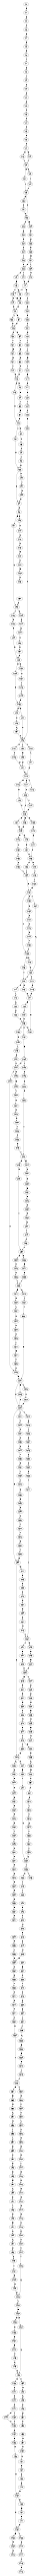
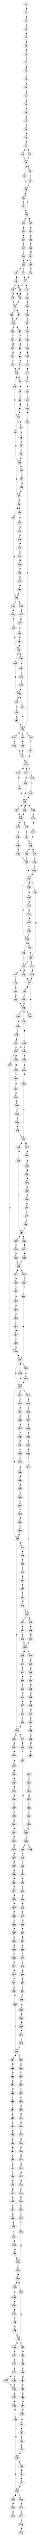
  strict digraph {
    S0
    S1
    S2
    S3
    S4
    S5
    S6
    S7
    S8
    S9
    S10
    S11
    S12
    S13
    S14
    S15
    S16
    S17
    S18
    S19
    S20
    S21
    S22
    S23
    S24
    S25
    S26
    S27
    S28
    S29
    S30
    S31
    S32
    S33
    S34
    S35
    S36
    S37
    S38
    S39
    S40
    S41
    S42
    S43
    S44
    S45
    S46
    S47
    S48
    S49
    S50
    S51
    S52
    S53
    S54
    S55
    S56
    S57
    S58
    S59
    S60
    S61
    S62
    S63
    S64
    S65
    S66
    S67
    S68
    S69
    S70
    S71
    S72
    S73
    S74
    S75
    S76
    S77
    S78
    S79
    S80
    S81
    S82
    S83
    S84
    S85
    S86
    S87
    S88
    S89
    S90
    S91
    S92
    S93
    S94
    S95
    S96
    S97
    S98
    S99
    S100
    S101
    S102
    S103
    S104
    S105
    S106
    S107
    S108
    S109
    S110
    S111
    S112
    S113
    S114
    S115
    S116
    S117
    S118
    S119
    S120
    S121
    S122
    S123
    S124
    S125
    S126
    S127
    S128
    S129
    S130
    S131
    S132
    S133
    S134
    S135
    S136
    S137
    S138
    S139
    S140
    S141
    S142
    S143
+   S144
    S145
    S146
    S147
    S148
    S149
    S150
    S151
    S152
    S153
    S154
    S155
    S156
    S157
    S158
    S159
    S160
    S161
    S162
    S163
    S164
    S165
    S166
    S167
    S168
    S169
    S170
    S171
    S172
    S173
    S174
    S175
    S176
    S177
    S178
    S179
    S180
    S181
    S182
    S183
    S184
    S186
    S185
    S187
    S188
    S189
    S190
    S191
    S192
    S193
    S194
    S195
    S196
    S197
    S198
    S199
    S200
    S201
    S202
    S203
    S204
    S205
    S206
    S207
    S208
    S209
    S210
    S211
    S212
    S213
    S214
    S215
    S216
    S217
    S218
    S219
    S220
    S221
    S222
    S223
    S224
    S225
    S226
    S227
    S228
    S229
    S230
    S231
    S232
    S233
    S234
    S235
    S236
    S237
    S238
    S239
    S240
    S241
    S242
    S243
    S244
    S245
    S246
    S247
    S248
    S249
    S250
    S251
    S252
    S253
    S254
    S255
    S256
    S257
    S258
    S259
    S260
    S261
    S262
    S263
    S264
    S265
    S266
    S267
    S268
    S269
    S270
    S271
    S272
    S273
    S275
    S276
    S277
    S278
    S279
    S280
    S281
    S282
    S283
    S284
    S285
    S286
    S287
    S288
    S289
    S290
    S291
    S292
    S293
    S294
    S295
    S296
    S297
    S298
    S299
    S300
    S301
    S302
    S303
    S304
    S305
    S306
    S307
    S308
    S309
    S310
    S311
    S312
    S313
    S314
    S315
    S316
    S317
    S318
    S319
    S320
    S321
    S322
    S323
    S324
    S325
    S326
    S327
    S328
    S329
    S330
    S331
    S332
    S333
    S334
    S335
    S336
    S337
    S338
    S339
    S340
    S341
    S342
    S343
    S344
+   S345
    S346
    S347
    S348
    S349
    S350
    S351
    S352
    S353
    S354
    S355
    S356
    S357
    S358
    S359
    S360
    S361
    S362
    S363
    S364
    S365
    S366
-   S367
    S368
    S369
    S370
    S371
    S372
    S373
    S374
    S375
    S376
    S377
    S378
    S379
    S380
    S381
    S382
    S383
    S384
    S385
    S386
    S387
    S388
    S389
    S390
    S391
    S392
    S393
    S394
    S395
    S396
    S397
    S398
    S399
    S400
    S401
    S402
    S403
    S404
    S405
    S406
    S407
    S408
    S409
    S410
    S411
    S412
    S413
    S414
    S415
    S416
    S417
    S418
    S419
    S420
    S421
    S422
    S423
    S424
    S425
    S426
    S427
    S428
    S429
    S430
    S431
    S432
    S433
    S434
    S435
    S436
    S437
    S438
    S439
    S440
    S441
    S442
    S443
    S444
    S445
    S446
    S447
    S448
    S449
    S450
    S451
    S452
    S453
    S454
    S455
    S456
    S457
    S458
    S459
    S460
    S461
    S462
    S463
    S464
    S465
    S466
    S467
    S468
    S469
    S470
    S471
    S472
    S473
    S474
    S475
    S476
    S0 -> S1 [label=R]
    S1 -> S2 [label=A]
    S2 -> S3 [label=L]
    S3 -> S4 [label=P]
    S4 -> S5 [label=F]
    S5 -> S6 [label=R]
    S6 -> S7 [label=S]
    S7 -> S8 [label=A]
    S8 -> S9 [label=I]
    S9 -> S10 [label=C]
    S10 -> S11 [label=G]
    S11 -> S12 [label=G]
    S12 -> S13 [label=T]
    S13 -> S14 [label=T]
    S14 -> S15 [label=T]
    S15 -> S16 [label=K]
    S16 -> S17 [label=M]
    S17 -> S18 [label=Q]
    S17 -> S19 [label=R]
    S18 -> S20 [label=I]
    S19 -> S20 [label=I]
    S20 -> S21 [label=F]
    S20 -> S22 [label=T]
    S21 -> S23 [label=V]
    S22 -> S24 [label=I]
    S23 -> S25 [label=K]
    S23 -> S26 [label=L]
    S24 -> S23 [label=V]
    S25 -> S27 [label=T]
    S26 -> S28 [label=T]
    S26 -> S29 [label=E]
    S27 -> S26 [label=L]
    S28 -> S30 [label=G]
    S29 -> S31 [label=D]
    S30 -> S32 [label=K]
    S31 -> S33 [label=A]
    S32 -> S34 [label=T]
    S33 -> S35 [label=R]
    S34 -> S36 [label=I]
    S35 -> S37 [label=H]
    S36 -> S38 [label=T]
    S37 -> S38 [label=T]
    S37 -> S39 [label=S]
    S38 -> S40 [label=L]
    S38 -> S41 [label=I]
    S39 -> S42 [label=M]
    S40 -> S43 [label=E]
    S41 -> S44 [label=D]
    S42 -> S44 [label=D]
    S43 -> S45 [label=V]
    S43 -> S46 [label=G]
    S44 -> S45 [label=V]
    S44 -> S47 [label=R]
    S45 -> S48 [label=E]
    S45 -> S49 [label=Q]
    S46 -> S48 [label=E]
    S47 -> S50 [label=L]
    S48 -> S51 [label=P]
    S49 -> S51 [label=P]
    S50 -> S52 [label=F]
    S51 -> S53 [label=S]
    S51 -> S54 [label=E]
    S52 -> S55 [label=Q]
    S53 -> S56 [label=D]
    S54 -> S56 [label=D]
    S55 -> S57 [label=L]
    S56 -> S58 [label=T]
    S56 -> S59 [label=K]
    S57 -> S60 [label=N]
    S58 -> S61 [label=I]
    S59 -> S62 [label=V]
    S60 -> S63 [label=S]
    S61 -> S64 [label=E]
    S62 -> S65 [label=R]
    S63 -> S66 [label=S]
    S64 -> S67 [label=N]
    S65 -> S68 [label=D]
    S66 -> S69 [label=H]
    S67 -> S70 [label=V]
    S68 -> S71 [label=L]
    S69 -> S72 [label=V]
    S70 -> S73 [label=K]
    S71 -> S73 [label=K]
    S72 -> S74 [label=E]
    S73 -> S75 [label=A]
    S73 -> S76 [label=D]
    S74 -> S77 [label=D]
    S75 -> S78 [label=K]
    S76 -> S79 [label=Q]
    S77 -> S80 [label=K]
    S78 -> S81 [label=I]
    S78 -> S82 [label=N]
    S79 -> S83 [label=I]
    S80 -> S84 [label=I]
    S81 -> S85 [label=Q]
    S82 -> S86 [label=L]
    S83 -> S87 [label=E]
    S84 -> S88 [label=L]
    S85 -> S89 [label=D]
    S85 -> S90 [label=T]
    S86 -> S91 [label=L]
    S87 -> S78 [label=K]
    S88 -> S92 [label=Q]
    S89 -> S93 [label=K]
    S90 -> S94 [label=I]
    S91 -> S95 [label=V]
    S92 -> S96 [label=L]
    S93 -> S97 [label=E]
    S93 -> S98 [label=R]
    S94 -> S99 [label=D]
    S95 -> S85 [label=Q]
    S96 -> S100 [label=I]
    S96 -> S101 [label=T]
    S96 -> S102 [label=V]
    S97 -> S103 [label=G]
    S98 -> S104 [label=M]
    S99 -> S89 [label=D]
    S100 -> S105 [label=F]
    S101 -> S106 [label=Y]
    S102 -> S107 [label=S]
    S103 -> S108 [label=I]
    S103 -> S109 [label=G]
    S104 -> S110 [label=G]
    S105 -> S111 [label=A]
    S106 -> S111 [label=A]
    S107 -> S112 [label=G]
    S108 -> S113 [label=P]
    S109 -> S114 [label=A]
    S110 -> S115 [label=K]
    S111 -> S112 [label=G]
    S112 -> S116 [label=K]
    S112 -> S117 [label=A]
    S112 -> S118 [label=S]
    S113 -> S119 [label=P]
    S114 -> S120 [label=A]
    S115 -> S121 [label=F]
    S116 -> S122 [label=Q]
    S117 -> S123 [label=T]
-   S123 -> S124 [label=V]
+   S118 -> S124 [label=V]
    S119 -> S125 [label=D]
    S120 -> S126 [label=L]
    S121 -> S127 [label=L]
    S122 -> S128 [label=L]
    S123 -> S128 [label=L]
    S124 -> S128 [label=L]
    S125 -> S129 [label=Q]
    S125 -> S130 [label=D]
    S126 -> S131 [label=N]
    S127 -> S132 [label=E]
    S128 -> S133 [label=E]
    S128 -> S134 [label=Q]
    S128 -> S135 [label=K]
    S129 -> S136 [label=Q]
    S130 -> S137 [label=W]
    S131 -> S125 [label=D]
    S132 -> S138 [label=M]
    S133 -> S139 [label=D]
    S134 -> S139 [label=D]
    S135 -> S140 [label=C]
    S136 -> S141 [label=R]
    S136 -> S142 [label=D]
    S137 -> S143 [label=V]
+   S138 -> S144 [label=K]
    S139 -> S145 [label=G]
    S139 -> S146 [label=D]
    S140 -> S147 [label=A]
    S141 -> S96 [label=L]
    S142 -> S148 [label=L]
    S143 -> S149 [label=V]
+   S144 -> S150 [label=F]
    S145 -> S151 [label=R]
    S146 -> S152 [label=W]
    S147 -> S153 [label=T]
    S148 -> S154 [label=G]
    S149 -> S136 [label=Q]
    S150 -> S103 [label=G]
    S151 -> S153 [label=T]
    S152 -> S155 [label=V]
    S153 -> S156 [label=L]
    S153 -> S157 [label=K]
    S154 -> S96 [label=L]
    S155 -> S158 [label=C]
    S156 -> S159 [label=S]
    S157 -> S160 [label=I]
    S158 -> S159 [label=S]
    S159 -> S161 [label=D]
    S160 -> S162 [label=V]
    S161 -> S163 [label=Y]
    S161 -> S164 [label=I]
    S161 -> S165 [label=K]
    S162 -> S161 [label=D]
    S163 -> S166 [label=N]
    S163 -> S167 [label=L]
    S164 -> S168 [label=G]
    S165 -> S169 [label=P]
    S166 -> S170 [label=I]
    S167 -> S168 [label=G]
    S168 -> S170 [label=I]
    S168 -> S171 [label=Y]
    S169 -> S172 [label=K]
    S170 -> S173 [label=Q]
    S170 -> S174 [label=T]
    S171 -> S175 [label=N]
    S172 -> S176 [label=L]
    S173 -> S177 [label=K]
    S174 -> S178 [label=S]
    S175 -> S177 [label=K]
    S176 -> S179 [label=N]
    S177 -> S180 [label=E]
    S177 -> S181 [label=D]
    S178 -> S182 [label=G]
    S179 -> S183 [label=V]
    S180 -> S184 [label=S]
    S182 -> S186 [label=A]
    S183 -> S163 [label=Y]
    S184 -> S185 [label=T]
    S186 -> S185 [label=T]
    S185 -> S181 [label=T]
    S185 -> S187 [label=L]
    S185 -> S188 [label=V]
    S187 -> S189 [label=H]
    S188 -> S190 [label=K]
    S189 -> S191 [label=L]
    S189 -> S192 [label=I]
    S190 -> S193 [label=S]
    S191 -> S194 [label=V]
    S191 -> S195 [label=R]
    S192 -> S196 [label=M]
    S193 -> S197 [label=A]
    S194 -> S198 [label=L]
    S195 -> S199 [label=E]
    S196 -> S200 [label=D]
    S197 -> S191 [label=L]
    S198 -> S201 [label=R]
    S199 -> S202 [label=S]
    S200 -> S203 [label=D]
    S201 -> S204 [label=L]
    S201 -> S205 [label=E]
    S201 -> S206 [label=S]
    S202 -> S207 [label=D]
    S203 -> S208 [label=I]
    S204 -> S209 [label=R]
    S204 -> S210 [label=I]
    S204 -> S211 [label=S]
    S205 -> S204 [label=L]
    S206 -> S212 [label=L]
    S207 -> S213 [label=K]
    S208 -> S214 [label=H]
    S208 -> S215 [label=D]
    S209 -> S216 [label=G]
    S209 -> S217 [label=N]
    S210 -> S218 [label=A]
    S211 -> S219 [label=S]
    S212 -> S204 [label=L]
    S213 -> S220 [label=P]
    S214 -> S221 [label=C]
    S215 -> S222 [label=P]
    S216 -> S223 [label=G]
    S216 -> S224 [label=L]
    S217 -> S225 [label=K]
    S218 -> S226 [label=S]
    S219 -> S227 [label=T]
    S220 -> S228 [label=V]
    S221 -> S229 [label=A]
    S222 -> S230 [label=I]
    S223 -> S231 [label=A]
    S224 -> S232 [label=E]
    S225 -> S233 [label=K]
    S226 -> S234 [label=K]
    S227 -> S235 [label=L]
    S228 -> S236 [label=L]
    S229 -> S237 [label=H]
    S230 -> S238 [label=R]
    S230 -> S239 [label=K]
    S231 -> S240 [label=K]
    S232 -> S241 [label=I]
    S233 -> S242 [label=T]
    S234 -> S243 [label=T]
    S235 -> S244 [label=G]
    S236 -> S245 [label=N]
    S237 -> S246 [label=N]
    S238 -> S247 [label=E]
    S239 -> S248 [label=T]
    S240 -> S249 [label=K]
    S241 -> S250 [label=G]
    S242 -> S251 [label=N]
    S243 -> S252 [label=G]
    S244 -> S253 [label=I]
    S245 -> S208 [label=I]
    S246 -> S254 [label=G]
    S247 -> S255 [label=Q]
    S248 -> S256 [label=T]
    S249 -> S257 [label=R]
    S250 -> S258 [label=S]
    S251 -> S259 [label=N]
    S252 -> S260 [label=L]
    S253 -> S261 [label=P]
    S254 -> S262 [label=D]
    S255 -> S263 [label=I]
    S256 -> S263 [label=I]
    S257 -> S264 [label=K]
    S258 -> S265 [label=S]
    S258 -> S266 [label=T]
    S259 -> S267 [label=K]
    S260 -> S268 [label=P]
    S261 -> S269 [label=V]
    S262 -> S270 [label=A]
    S263 -> S271 [label=E]
    S263 -> S272 [label=G]
    S264 -> S273 [label=K]
    S266 -> S275 [label=I]
    S267 -> S276 [label=M]
    S268 -> S277 [label=V]
    S269 -> S278 [label=S]
    S270 -> S279 [label=I]
    S271 -> S280 [label=P]
    S272 -> S281 [label=S]
    S273 -> S282 [label=K]
    S275 -> S283 [label=I]
    S276 -> S284 [label=S]
    S277 -> S284 [label=S]
    S278 -> S285 [label=A]
    S279 -> S286 [label=Y]
    S280 -> S287 [label=S]
    S281 -> S288 [label=I]
    S282 -> S289 [label=S]
+   S283 -> S290 [label=L]
    S284 -> S291 [label=V]
    S284 -> S292 [label=K]
    S285 -> S293 [label=F]
    S286 -> S230 [label=I]
    S287 -> S294 [label=K]
    S288 -> S201 [label=R]
    S289 -> S295 [label=Y]
    S290 -> S296 [label=D]
    S291 -> S297 [label=F]
    S292 -> S298 [label=R]
    S293 -> S299 [label=N]
    S294 -> S300 [label=T]
    S295 -> S301 [label=T]
    S296 -> S302 [label=L]
    S297 -> S303 [label=R]
    S298 -> S304 [label=E]
    S299 -> S305 [label=L]
    S300 -> S306 [label=T]
    S301 -> S307 [label=T]
    S302 -> S308 [label=W]
    S303 -> S309 [label=L]
    S304 -> S309 [label=L]
    S305 -> S310 [label=S]
    S306 -> S311 [label=V]
    S307 -> S312 [label=P]
    S308 -> S313 [label=D]
    S309 -> S314 [label=V]
    S309 -> S315 [label=F]
    S310 -> S316 [label=V]
    S311 -> S317 [label=H]
    S312 -> S318 [label=K]
    S313 -> S319 [label=G]
    S314 -> S320 [label=A]
    S315 -> S321 [label=D]
    S316 -> S322 [label=N]
    S317 -> S323 [label=Y]
    S318 -> S324 [label=K]
    S319 -> S325 [label=W]
    S320 -> S326 [label=A]
    S321 -> S327 [label=R]
    S322 -> S328 [label=S]
    S323 -> S198 [label=L]
    S324 -> S329 [label=N]
-   S325 -> S359 [label=N]
+   S325 -> S330 [label=N]
    S326 -> S331 [label=N]
    S327 -> S332 [label=N]
    S328 -> S209 [label=R]
    S329 -> S333 [label=K]
    S330 -> S334 [label=E]
    S331 -> S335 [label=E]
    S332 -> S336 [label=T]
    S333 -> S337 [label=H]
    S334 -> S338 [label=L]
    S335 -> S339 [label=K]
    S336 -> S340 [label=M]
    S337 -> S341 [label=K]
    S338 -> S342 [label=I]
    S339 -> S343 [label=E]
    S340 -> S344 [label=D]
+   S341 -> S345 [label=R]
    S342 -> S346 [label=L]
    S343 -> S347 [label=M]
    S344 -> S348 [label=Y]
+   S345 -> S349 [label=K]
    S346 -> S350 [label=A]
-   S348 -> S351 [label=F]
+   S347 -> S351 [label=F]
    S348 -> S352 [label=Y]
    S349 -> S353 [label=K]
    S350 -> S354 [label=A]
    S351 -> S355 [label=D]
    S352 -> S216 [label=G]
    S353 -> S356 [label=V]
    S354 -> S357 [label=I]
    S355 -> S358 [label=G]
    S356 -> S359 [label=K]
    S357 -> S360 [label=S]
    S358 -> S361 [label=H]
    S359 -> S362 [label=L]
    S360 -> S363 [label=G]
    S361 -> S364 [label=L]
    S362 -> S365 [label=A]
    S363 -> S366 [label=H]
-   S364 -> S367 [label=L]
    S365 -> S368 [label=V]
    S366 -> S369 [label=E]
-   S367 -> S370 [label=K]
    S368 -> S371 [label=L]
    S369 -> S372 [label=N]
    S370 -> S373 [label=S]
    S371 -> S374 [label=K]
    S372 -> S375 [label=V]
    S373 -> S376 [label=Y]
    S374 -> S377 [label=Y]
    S375 -> S378 [label=V]
    S376 -> S379 [label=G]
    S377 -> S380 [label=Y]
    S378 -> S381 [label=D]
    S378 -> S382 [label=S]
    S379 -> S383 [label=V]
    S380 -> S384 [label=K]
    S381 -> S385 [label=E]
    S382 -> S386 [label=Q]
    S383 -> S387 [label=V]
    S384 -> S378 [label=V]
    S385 -> S388 [label=N]
    S386 -> S389 [label=Y]
    S387 -> S390 [label=V]
    S388 -> S391 [label=G]
    S389 -> S392 [label=L]
    S390 -> S250 [label=G]
    S391 -> S393 [label=K]
    S392 -> S394 [label=S]
    S393 -> S395 [label=I]
    S394 -> S396 [label=W]
    S395 -> S397 [label=S]
    S396 -> S398 [label=D]
    S397 -> S399 [label=R]
    S398 -> S400 [label=R]
    S399 -> S401 [label=L]
    S400 -> S402 [label=P]
    S401 -> S403 [label=R]
    S402 -> S404 [label=V]
    S403 -> S405 [label=R]
    S404 -> S406 [label=R]
    S405 -> S407 [label=E]
    S406 -> S408 [label=N]
    S407 -> S409 [label=C]
    S408 -> S410 [label=F]
    S409 -> S411 [label=P]
    S410 -> S412 [label=Q]
    S411 -> S413 [label=S]
    S412 -> S414 [label=Q]
    S413 -> S415 [label=D]
    S414 -> S416 [label=R]
    S415 -> S417 [label=E]
    S416 -> S418 [label=T]
    S417 -> S419 [label=C]
    S418 -> S420 [label=A]
    S419 -> S421 [label=G]
    S420 -> S422 [label=L]
    S421 -> S423 [label=A]
    S422 -> S424 [label=Y]
    S423 -> S425 [label=G]
    S424 -> S426 [label=I]
    S425 -> S427 [label=V]
    S426 -> S428 [label=A]
    S427 -> S429 [label=F]
    S428 -> S430 [label=S]
    S429 -> S431 [label=M]
    S430 -> S432 [label=H]
    S431 -> S428 [label=A]
    S432 -> S433 [label=F]
    S432 -> S434 [label=R]
    S433 -> S435 [label=D]
    S434 -> S436 [label=G]
    S435 -> S437 [label=R]
    S436 -> S438 [label=K]
    S436 -> S439 [label=Y]
    S437 -> S440 [label=H]
    S438 -> S441 [label=C]
    S439 -> S442 [label=M]
    S440 -> S443 [label=Y]
    S441 -> S444 [label=C]
    S442 -> S445 [label=G]
    S443 -> S446 [label=C]
    S444 -> S447 [label=L]
    S445 -> S448 [label=L]
    S446 -> S436 [label=G]
    S447 -> S449 [label=T]
    S447 -> S450 [label=I]
    S448 -> S451 [label=A]
    S449 -> S452 [label=Y]
    S450 -> S452 [label=Y]
    S451 -> S453 [label=T]
    S452 -> S454 [label=C]
+   S453 -> S455 [label=A]
    S454 -> S456 [label=F]
    S455 -> S457 [label=M]
    S456 -> S458 [label=N]
    S457 -> S459 [label=M]
    S458 -> S460 [label=K]
    S459 -> S461 [label=K]
    S460 -> S462 [label=P]
    S460 -> S463 [label=A]
    S461 -> S464 [label=R]
    S462 -> S465 [label=E]
    S462 -> S466 [label=V]
    S463 -> S467 [label=H]
    S464 -> S468 [label=G]
    S465 -> S469 [label=D]
    S466 -> S470 [label=G]
    S467 -> S471 [label=E]
    S468 -> S472 [label=A]
    S469 -> S473 [label=K]
    S470 -> S474 [label=T]
    S471 -> S462 [label=P]
    S472 -> S460 [label=K]
    S474 -> S475 [label=Y]
    S475 -> S476 [label=P]
  }
